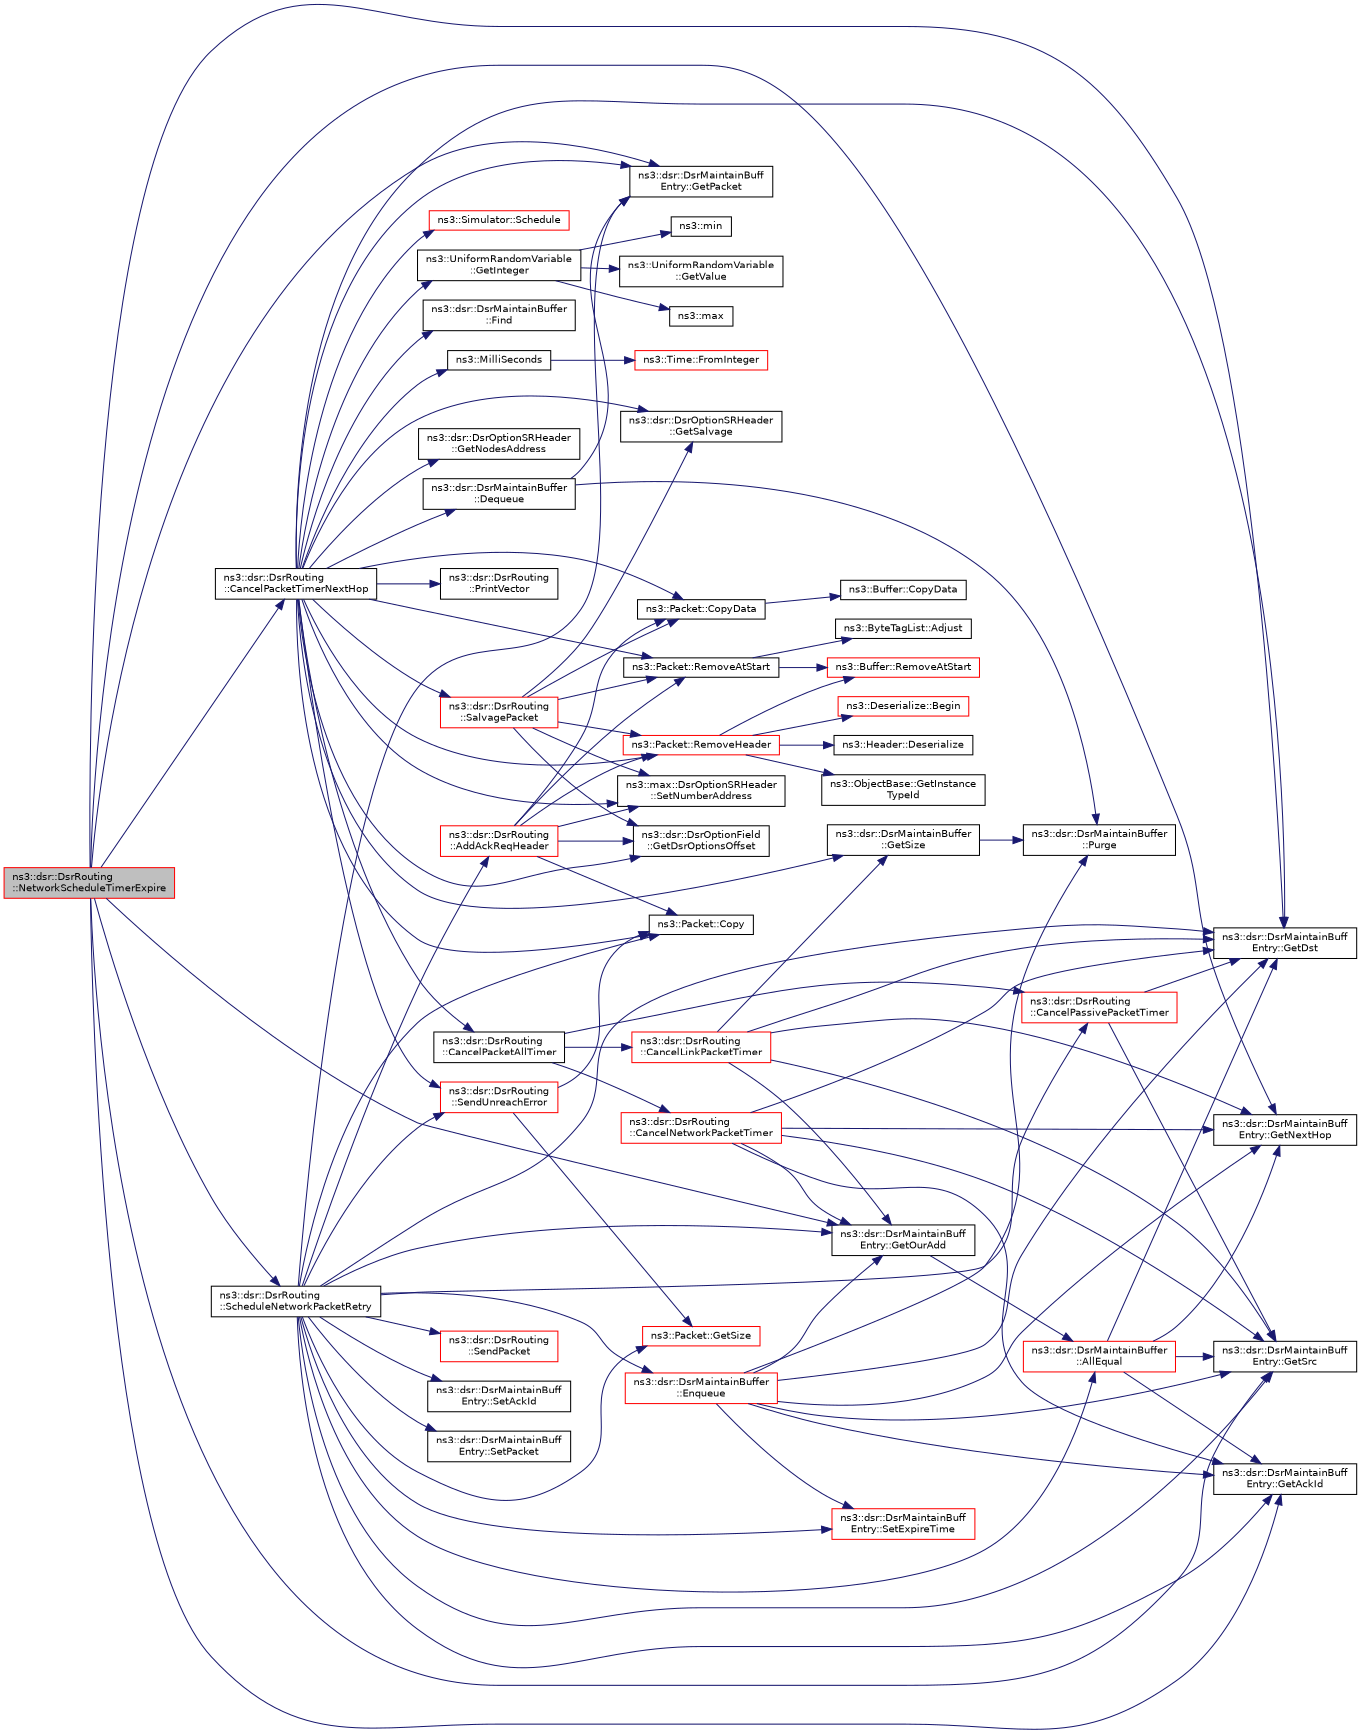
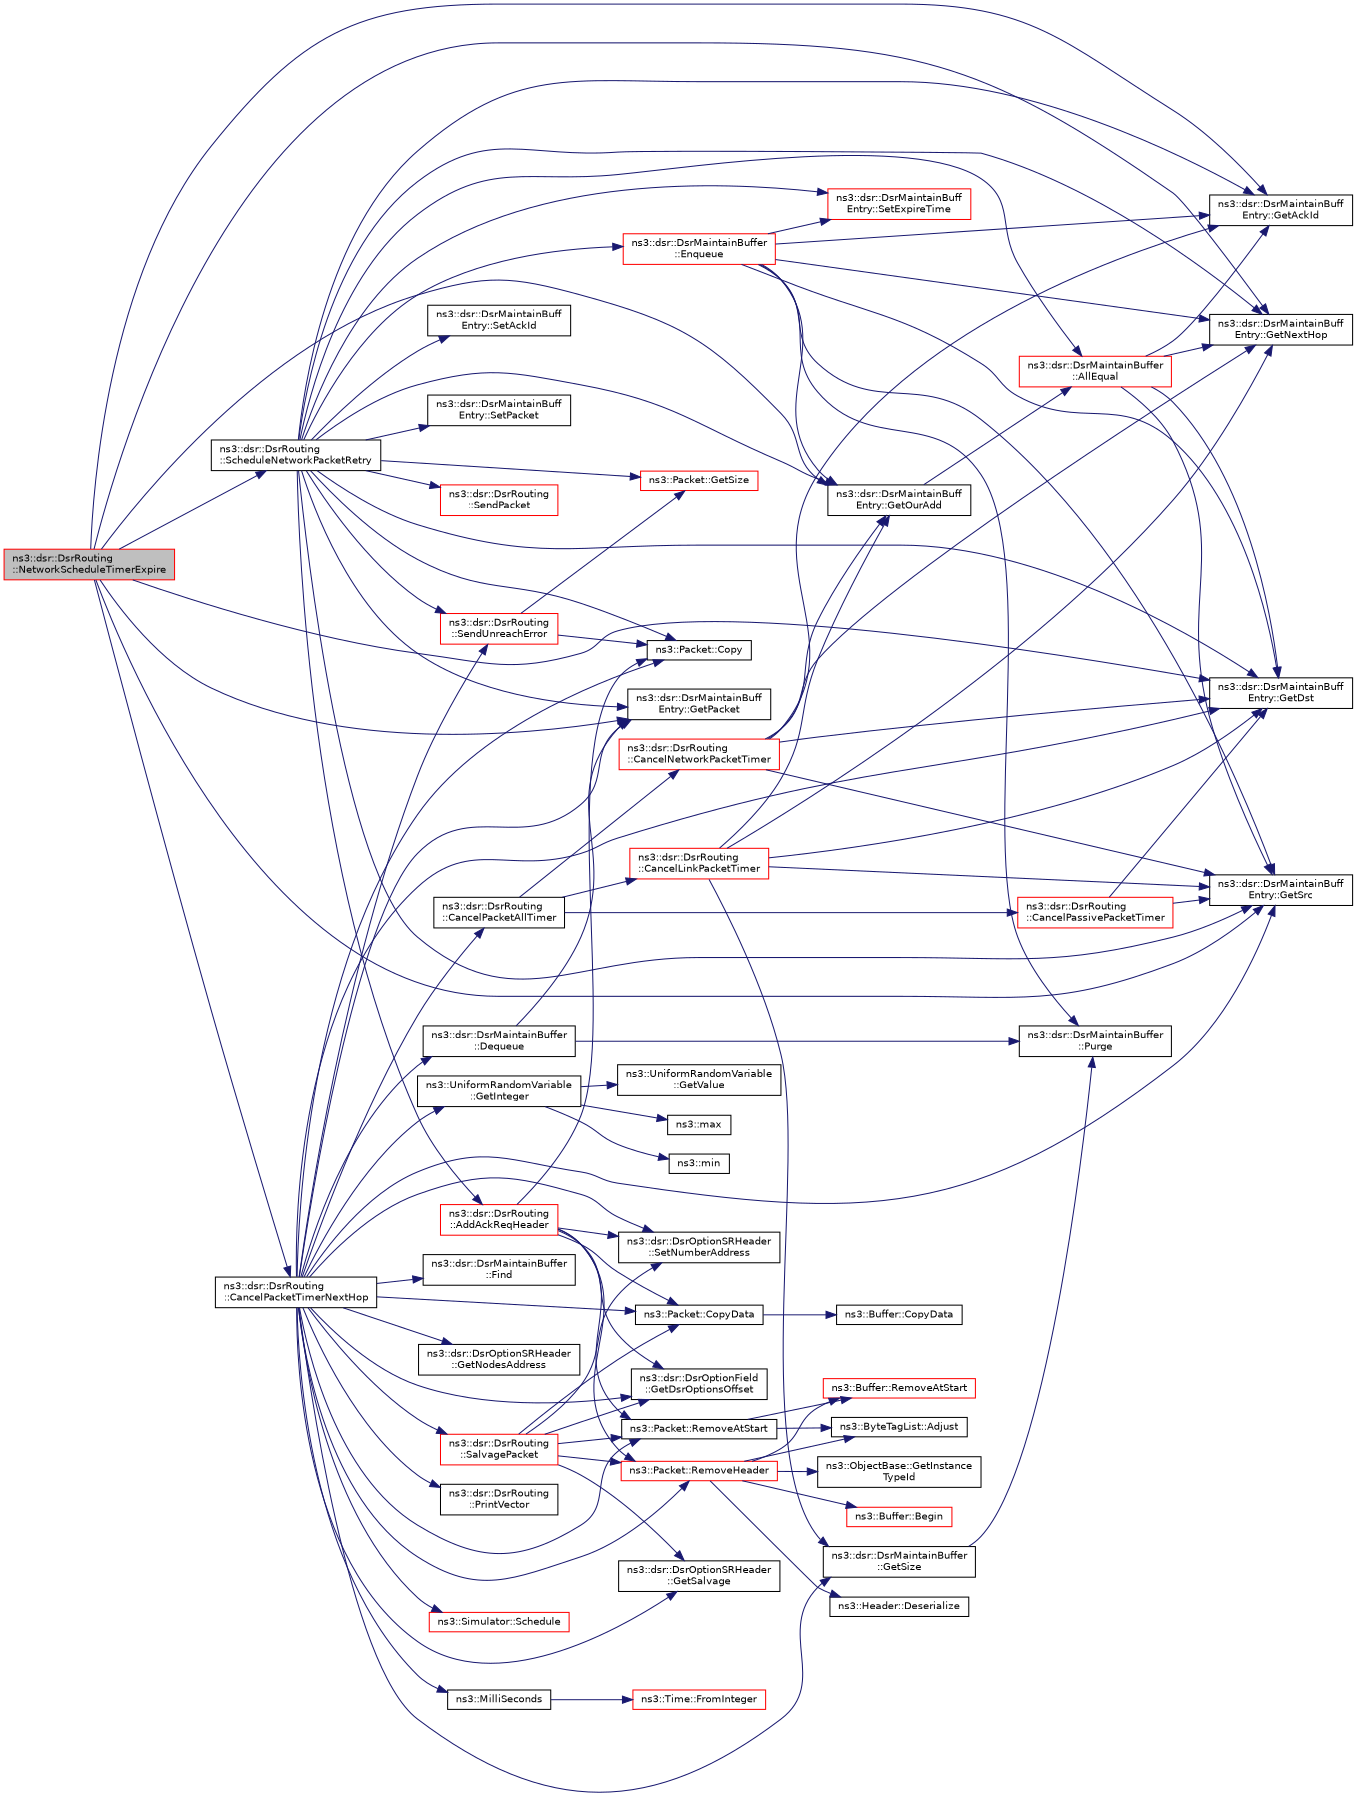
  digraph {
    rankdir=LR
    node [color=black fillcolor=white fontname=Helvetica fontsize=10 shape=record style=filled]
    edge [color=midnightblue fontname=Helvetica fontsize=10 labelfontname=Helvetica labelfontsize=10 style=solid]
    n1 [color=red fillcolor=grey75 fontcolor=black height=0.2 label="ns3::dsr::DsrRouting\l::NetworkScheduleTimerExpire" width=0.4]
    n2 [height=0.2 label="ns3::dsr::DsrRouting\l::CancelPacketTimerNextHop" width=0.4]
    n3 [height=0.2 label="ns3::dsr::DsrMaintainBuff\lEntry::GetDst" width=0.4]
    n4 [height=0.2 label="ns3::dsr::DsrMaintainBuff\lEntry::GetNextHop" width=0.4]
    n5 [height=0.2 label="ns3::dsr::DsrMaintainBuff\lEntry::GetOurAdd" width=0.4]
    n6 [height=0.2 label="ns3::dsr::DsrMaintainBuff\lEntry::GetSrc" width=0.4]
    n7 [height=0.2 label="ns3::dsr::DsrMaintainBuff\lEntry::GetAckId" width=0.4]
    n8 [height=0.2 label="ns3::dsr::DsrMaintainBuff\lEntry::GetPacket" width=0.4]
    n9 [height=0.2 label="ns3::dsr::DsrRouting\l::ScheduleNetworkPacketRetry" width=0.4]
    n10 [height=0.2 label="ns3::dsr::DsrRouting\l::CancelPacketAllTimer" width=0.4]
    n11 [height=0.2 label="ns3::dsr::DsrMaintainBuffer\l::GetSize" width=0.4]
    n12 [height=0.2 label="ns3::Packet::Copy" width=0.4]
    n13 [height=0.2 label="ns3::Packet::CopyData" width=0.4]
    n14 [height=0.2 label="ns3::dsr::DsrMaintainBuffer\l::Dequeue" width=0.4]
    n15 [height=0.2 label="ns3::dsr::DsrMaintainBuffer\l::Find" width=0.4]
    n16 [height=0.2 label="ns3::dsr::DsrOptionField\l::GetDsrOptionsOffset" width=0.4]
    n17 [height=0.2 label="ns3::UniformRandomVariable\l::GetInteger" width=0.4]
    n18 [height=0.2 label="ns3::dsr::DsrOptionSRHeader\l::GetNodesAddress" width=0.4]
    n19 [height=0.2 label="ns3::dsr::DsrOptionSRHeader\l::GetSalvage" width=0.4]
    n20 [height=0.2 label="ns3::MilliSeconds" width=0.4]
    n21 [height=0.2 label="ns3::dsr::DsrRouting\l::PrintVector" width=0.4]
    n22 [height=0.2 label="ns3::Packet::RemoveAtStart" width=0.4]
    n23 [color=red height=0.2 label="ns3::Packet::RemoveHeader" width=0.4]
    n24 [color=red height=0.2 label="ns3::dsr::DsrRouting\l::SalvagePacket" width=0.4]
-   n25 [height=0.2 label="ns3::max::DsrOptionSRHeader\l::SetNumberAddress" width=0.4]
+   n25 [height=0.2 label="ns3::dsr::DsrOptionSRHeader\l::SetNumberAddress" width=0.4]
    n26 [color=red height=0.2 label="ns3::Simulator::Schedule" width=0.4]
    n27 [color=red height=0.2 label="ns3::dsr::DsrRouting\l::SendUnreachError" width=0.4]
    n28 [color=red height=0.2 label="ns3::dsr::DsrMaintainBuffer\l::AllEqual" width=0.4]
    n29 [color=red height=0.2 label="ns3::Packet::GetSize" width=0.4]
    n30 [color=red height=0.2 label="ns3::dsr::DsrRouting\l::AddAckReqHeader" width=0.4]
    n31 [color=red height=0.2 label="ns3::dsr::DsrMaintainBuffer\l::Enqueue" width=0.4]
    n32 [color=red height=0.2 label="ns3::dsr::DsrMaintainBuff\lEntry::SetExpireTime" width=0.4]
    n33 [color=red height=0.2 label="ns3::dsr::DsrRouting\l::SendPacket" width=0.4]
    n34 [height=0.2 label="ns3::dsr::DsrMaintainBuff\lEntry::SetAckId" width=0.4]
    n35 [height=0.2 label="ns3::dsr::DsrMaintainBuff\lEntry::SetPacket" width=0.4]
    n36 [color=red height=0.2 label="ns3::dsr::DsrRouting\l::CancelLinkPacketTimer" width=0.4]
    n37 [color=red height=0.2 label="ns3::dsr::DsrRouting\l::CancelNetworkPacketTimer" width=0.4]
    n38 [color=red height=0.2 label="ns3::dsr::DsrRouting\l::CancelPassivePacketTimer" width=0.4]
    n39 [height=0.2 label="ns3::dsr::DsrMaintainBuffer\l::Purge" width=0.4]
    n40 [height=0.2 label="ns3::Buffer::CopyData" width=0.4]
    n41 [height=0.2 label="ns3::UniformRandomVariable\l::GetValue" width=0.4]
    n42 [height=0.2 label="ns3::max" width=0.4]
    n43 [height=0.2 label="ns3::min" width=0.4]
    n44 [color=red height=0.2 label="ns3::Time::FromInteger" width=0.4]
    n45 [height=0.2 label="ns3::ByteTagList::Adjust" width=0.4]
    n46 [color=red height=0.2 label="ns3::Buffer::RemoveAtStart" width=0.4]
-   n47 [color=red height=0.2 label="ns3::Deserialize::Begin" width=0.4]
+   n47 [color=red height=0.2 label="ns3::Buffer::Begin" width=0.4]
    n48 [height=0.2 label="ns3::Header::Deserialize" width=0.4]
    n49 [height=0.2 label="ns3::ObjectBase::GetInstance\lTypeId" width=0.4]
    n1 -> n2
    n1 -> n3
    n1 -> n4
    n1 -> n5
    n1 -> n6
    n1 -> n7
    n1 -> n8
    n1 -> n9
    n2 -> n3
+   n2 -> n6
    n2 -> n8
    n2 -> n10
    n2 -> n11
    n2 -> n12
    n2 -> n13
    n2 -> n14
    n2 -> n15
    n2 -> n16
    n2 -> n17
    n2 -> n18
    n2 -> n19
    n2 -> n20
    n2 -> n21
    n2 -> n22
    n2 -> n23
    n2 -> n24
    n2 -> n25
    n2 -> n26
    n2 -> n27
    n5 -> n28
    n9 -> n3
-   n9 -> n38
+   n9 -> n4
    n9 -> n5
    n9 -> n6
    n9 -> n7
    n9 -> n8
    n9 -> n12
    n9 -> n27
    n9 -> n28
    n9 -> n29
    n9 -> n30
    n9 -> n31
    n9 -> n32
    n9 -> n33
    n9 -> n34
    n9 -> n35
    n10 -> n36
    n10 -> n37
    n10 -> n38
    n11 -> n39
    n13 -> n40
    n14 -> n8
    n14 -> n39
    n17 -> n41
    n17 -> n42
    n17 -> n43
    n20 -> n44
    n22 -> n45
    n22 -> n46
+   n23 -> n45
    n23 -> n46
    n23 -> n47
    n23 -> n48
    n23 -> n49
    n24 -> n13
    n24 -> n16
    n24 -> n19
    n24 -> n22
    n24 -> n23
    n24 -> n25
    n27 -> n12
    n27 -> n29
    n28 -> n3
    n28 -> n4
    n28 -> n6
    n28 -> n7
    n30 -> n12
    n30 -> n13
    n30 -> n16
    n30 -> n22
    n30 -> n23
    n30 -> n25
    n31 -> n3
    n31 -> n4
    n31 -> n5
    n31 -> n6
    n31 -> n7
    n31 -> n32
    n31 -> n39
    n36 -> n3
    n36 -> n4
    n36 -> n5
    n36 -> n6
    n36 -> n11
    n37 -> n3
    n37 -> n4
    n37 -> n5
    n37 -> n6
    n37 -> n7
    n38 -> n3
    n38 -> n6
  }
